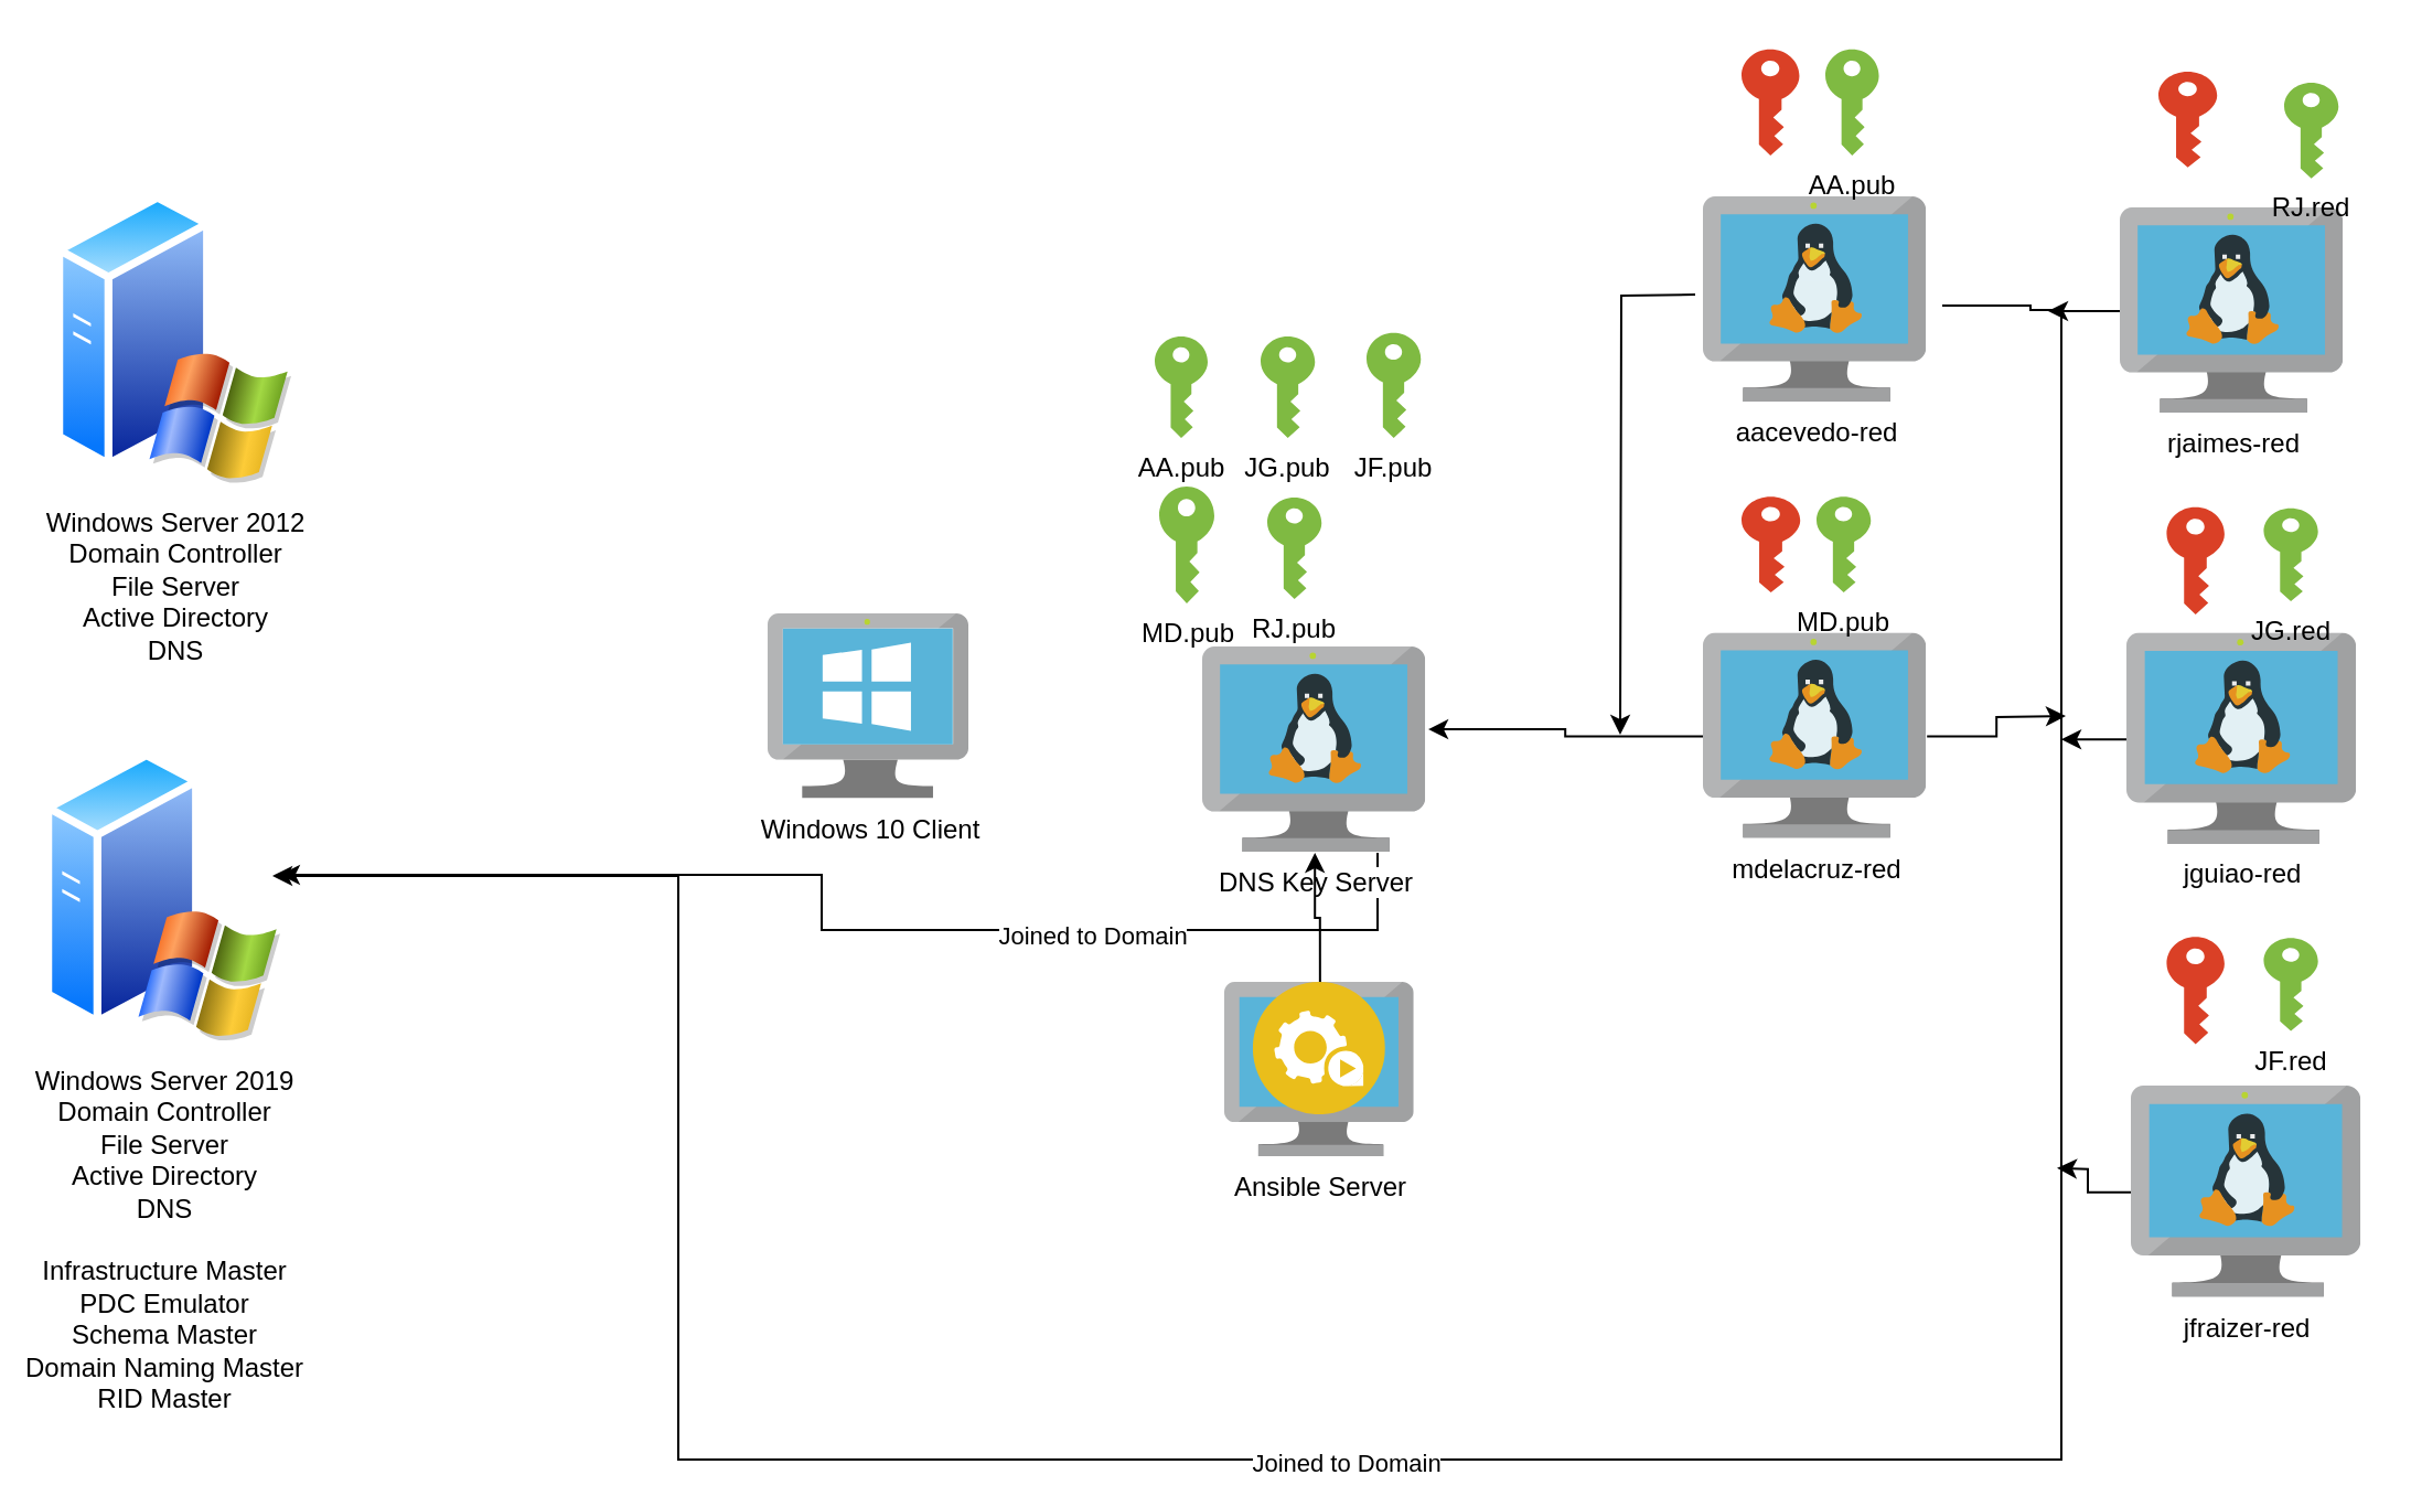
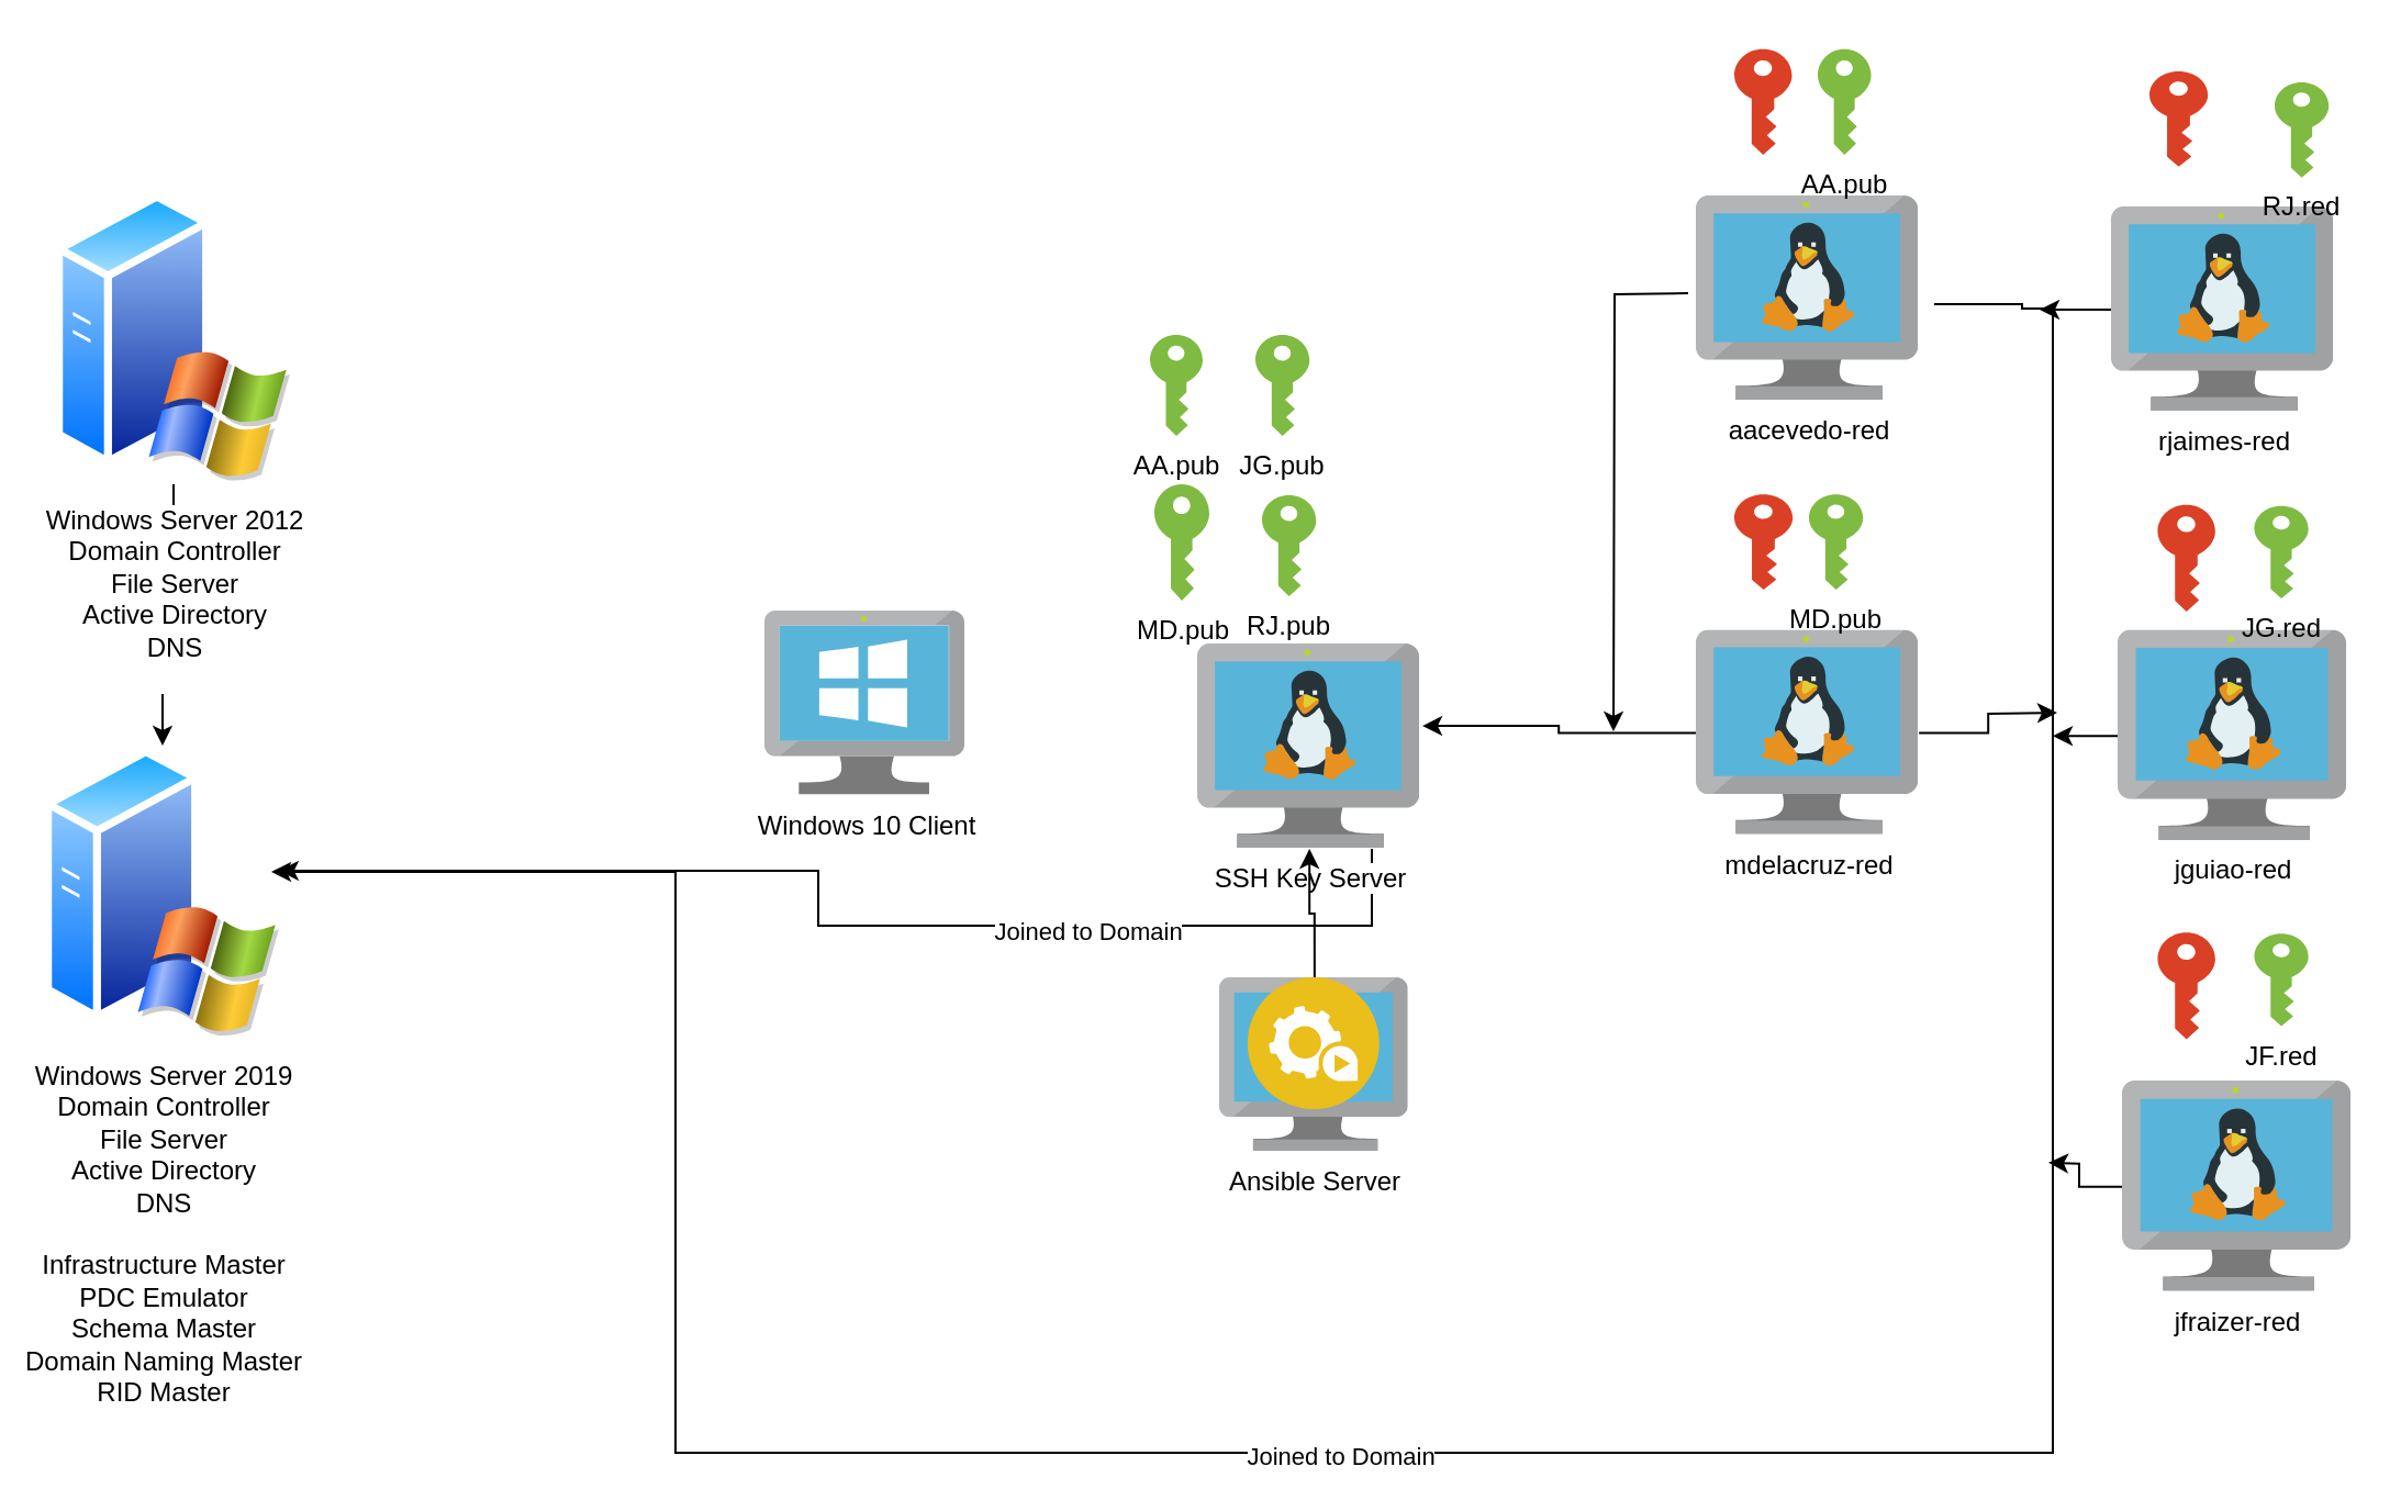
  <mxCell id="0" />
  <mxCell id="1" parent="0" />
+ <mxCell id="2" style="edgeStyle=orthogonalEdgeStyle;rounded=0;orthogonalLoop=1;jettySize=auto;html=1;" edge="1" parent="1" source="3" target="4"><mxGeometry relative="1" as="geometry" /></mxCell>
  <mxCell id="3" value="Windows Server 2012&lt;br&gt;Domain Controller&lt;br&gt;File Server&lt;br&gt;Active Directory&lt;br&gt;DNS&lt;br&gt;&amp;nbsp;" style="image;aspect=fixed;perimeter=ellipsePerimeter;html=1;align=center;shadow=0;dashed=0;spacingTop=3;image=img/lib/active_directory/windows_server_2.svg;" vertex="1" parent="1"><mxGeometry x="25" y="86.25" width="107" height="133.75" as="geometry" /></mxCell>
  <mxCell id="4" value="Windows Server 2019&lt;br&gt;Domain Controller&lt;br&gt;File Server&lt;br&gt;Active Directory&lt;br&gt;DNS&lt;br&gt;&lt;br&gt;Infrastructure Master&lt;br&gt;PDC Emulator&lt;br&gt;Schema Master&lt;br&gt;Domain Naming Master&lt;br&gt;RID Master&lt;br&gt;&amp;nbsp;" style="image;aspect=fixed;perimeter=ellipsePerimeter;html=1;align=center;shadow=0;dashed=0;spacingTop=3;image=img/lib/active_directory/windows_server_2.svg;" vertex="1" parent="1"><mxGeometry x="20" y="339" width="107" height="133.75" as="geometry" /></mxCell>
  <mxCell id="5" value="Windows 10 Client" style="image;sketch=0;aspect=fixed;html=1;points=[];align=center;fontSize=12;image=img/lib/mscae/VirtualMachineWindows.svg;" vertex="1" parent="1"><mxGeometry x="348" y="278" width="91" height="83.72" as="geometry" /></mxCell>
  <mxCell id="6" style="edgeStyle=orthogonalEdgeStyle;rounded=0;orthogonalLoop=1;jettySize=auto;html=1;" edge="1" parent="1" source="8" target="4"><mxGeometry relative="1" as="geometry"><Array as="points"><mxPoint x="624" y="421" /><mxPoint x="372" y="421" /><mxPoint x="372" y="396" /></Array></mxGeometry></mxCell>
  <mxCell id="7" value="Joined to Domain" style="edgeLabel;html=1;align=center;verticalAlign=middle;resizable=0;points=[];" connectable="0" vertex="1" parent="6"><mxGeometry x="-0.407" y="2" relative="1" as="geometry"><mxPoint as="offset" /></mxGeometry></mxCell>
- <mxCell id="8" value="DNS Key Server" style="image;sketch=0;aspect=fixed;html=1;points=[];align=center;fontSize=12;image=img/lib/mscae/VM_Linux.svg;" vertex="1" parent="1"><mxGeometry x="545" y="293" width="101.09" height="93" as="geometry" /></mxCell>
+ <mxCell id="8" value="SSH Key Server" style="image;sketch=0;aspect=fixed;html=1;points=[];align=center;fontSize=12;image=img/lib/mscae/VM_Linux.svg;" vertex="1" parent="1"><mxGeometry x="545" y="293" width="101.09" height="93" as="geometry" /></mxCell>
  <mxCell id="9" style="edgeStyle=orthogonalEdgeStyle;rounded=0;orthogonalLoop=1;jettySize=auto;html=1;entryX=1.009;entryY=0.398;entryDx=0;entryDy=0;entryPerimeter=0;" edge="1" parent="1" source="11" target="8"><mxGeometry relative="1" as="geometry" /></mxCell>
  <mxCell id="10" style="edgeStyle=orthogonalEdgeStyle;rounded=0;orthogonalLoop=1;jettySize=auto;html=1;" edge="1" parent="1" source="11"><mxGeometry relative="1" as="geometry"><mxPoint x="936" y="324" as="targetPoint" /></mxGeometry></mxCell>
  <mxCell id="11" value="mdelacruz-red" style="image;sketch=0;aspect=fixed;html=1;points=[];align=center;fontSize=12;image=img/lib/mscae/VM_Linux.svg;" vertex="1" parent="1"><mxGeometry x="772" y="286.72" width="101.09" height="93" as="geometry" /></mxCell>
  <mxCell id="12" value="MD.pub" style="sketch=0;pointerEvents=1;shadow=0;dashed=0;html=1;strokeColor=none;labelPosition=center;verticalLabelPosition=bottom;verticalAlign=top;outlineConnect=0;align=center;shape=mxgraph.office.security.key_permissions;fillColor=#7FBA42;container=0;" vertex="1" parent="1"><mxGeometry x="525" y="220" width="25" height="53" as="geometry" /></mxCell>
  <mxCell id="13" style="edgeStyle=orthogonalEdgeStyle;rounded=0;orthogonalLoop=1;jettySize=auto;html=1;" edge="1" parent="1"><mxGeometry relative="1" as="geometry"><mxPoint x="734" y="332.5" as="targetPoint" /><mxPoint x="768" y="133" as="sourcePoint" /></mxGeometry></mxCell>
  <mxCell id="14" style="edgeStyle=orthogonalEdgeStyle;rounded=0;orthogonalLoop=1;jettySize=auto;html=1;entryX=0.523;entryY=0.097;entryDx=0;entryDy=0;entryPerimeter=0;" edge="1" parent="1"><mxGeometry relative="1" as="geometry"><mxPoint x="880" y="138" as="sourcePoint" /><mxPoint x="123.001" y="396.474" as="targetPoint" /><Array as="points"><mxPoint x="882" y="138" /><mxPoint x="920" y="138" /><mxPoint x="920" y="140" /><mxPoint x="934" y="140" /><mxPoint x="934" y="661" /><mxPoint x="307" y="661" /><mxPoint x="307" y="397" /></Array></mxGeometry></mxCell>
  <mxCell id="15" value="Joined to Domain" style="edgeLabel;html=1;align=center;verticalAlign=middle;resizable=0;points=[];" connectable="0" vertex="1" parent="14"><mxGeometry x="0.092" y="1" relative="1" as="geometry"><mxPoint as="offset" /></mxGeometry></mxCell>
  <mxCell id="16" value="aacevedo-red" style="image;sketch=0;aspect=fixed;html=1;points=[];align=center;fontSize=12;image=img/lib/mscae/VM_Linux.svg;" vertex="1" parent="1"><mxGeometry x="772" y="89" width="101.09" height="93" as="geometry" /></mxCell>
  <mxCell id="17" value="" style="group" connectable="0" vertex="1" parent="1"><mxGeometry x="789" y="20" width="68" height="50" as="geometry" /></mxCell>
  <mxCell id="18" value="AA.pub" style="sketch=0;pointerEvents=1;shadow=0;dashed=0;html=1;strokeColor=none;labelPosition=center;verticalLabelPosition=bottom;verticalAlign=top;outlineConnect=0;align=center;shape=mxgraph.office.security.key_permissions;fillColor=#7FBA42;container=0;" vertex="1" parent="17"><mxGeometry x="38.004" y="1.82" width="24.286" height="48.182" as="geometry" /></mxCell>
  <mxCell id="19" value="" style="sketch=0;pointerEvents=1;shadow=0;dashed=0;html=1;strokeColor=none;labelPosition=center;verticalLabelPosition=bottom;verticalAlign=top;outlineConnect=0;align=center;shape=mxgraph.office.security.key_permissions;fillColor=#DA4026;" vertex="1" parent="17"><mxGeometry y="1.818" width="26.229" height="48.182" as="geometry" /></mxCell>
  <mxCell id="20" value="" style="group" connectable="0" vertex="1" parent="1"><mxGeometry x="789" y="223" width="69" height="45" as="geometry" /></mxCell>
  <mxCell id="21" value="MD.pub" style="sketch=0;pointerEvents=1;shadow=0;dashed=0;html=1;strokeColor=none;labelPosition=center;verticalLabelPosition=bottom;verticalAlign=top;outlineConnect=0;align=center;shape=mxgraph.office.security.key_permissions;fillColor=#7FBA42;container=0;" vertex="1" parent="20"><mxGeometry x="33.997" y="1.64" width="24.643" height="43.364" as="geometry" /></mxCell>
  <mxCell id="22" value="" style="sketch=0;pointerEvents=1;shadow=0;dashed=0;html=1;strokeColor=none;labelPosition=center;verticalLabelPosition=bottom;verticalAlign=top;outlineConnect=0;align=center;shape=mxgraph.office.security.key_permissions;fillColor=#DA4026;" vertex="1" parent="20"><mxGeometry y="1.636" width="26.614" height="43.364" as="geometry" /></mxCell>
  <mxCell id="23" value="AA.pub" style="sketch=0;pointerEvents=1;shadow=0;dashed=0;html=1;strokeColor=none;labelPosition=center;verticalLabelPosition=bottom;verticalAlign=top;outlineConnect=0;align=center;shape=mxgraph.office.security.key_permissions;fillColor=#7FBA42;container=0;" vertex="1" parent="1"><mxGeometry x="523" y="152" width="24" height="46" as="geometry" /></mxCell>
  <mxCell id="24" style="edgeStyle=orthogonalEdgeStyle;rounded=0;orthogonalLoop=1;jettySize=auto;html=1;" edge="1" parent="1" source="25"><mxGeometry relative="1" as="geometry"><mxPoint x="928" y="140.5" as="targetPoint" /></mxGeometry></mxCell>
  <mxCell id="25" value="rjaimes-red" style="image;sketch=0;aspect=fixed;html=1;points=[];align=center;fontSize=12;image=img/lib/mscae/VM_Linux.svg;" vertex="1" parent="1"><mxGeometry x="961" y="94" width="101.09" height="93" as="geometry" /></mxCell>
  <mxCell id="26" value="" style="sketch=0;pointerEvents=1;shadow=0;dashed=0;html=1;strokeColor=none;labelPosition=center;verticalLabelPosition=bottom;verticalAlign=top;outlineConnect=0;align=center;shape=mxgraph.office.security.key_permissions;fillColor=#DA4026;" vertex="1" parent="1"><mxGeometry x="978" y="31.996" width="26.614" height="43.364" as="geometry" /></mxCell>
  <mxCell id="27" value="RJ.red" style="sketch=0;pointerEvents=1;shadow=0;dashed=0;html=1;strokeColor=none;labelPosition=center;verticalLabelPosition=bottom;verticalAlign=top;outlineConnect=0;align=center;shape=mxgraph.office.security.key_permissions;fillColor=#7FBA42;container=0;" vertex="1" parent="1"><mxGeometry x="1034.997" y="37" width="24.643" height="43.364" as="geometry" /></mxCell>
  <mxCell id="28" value="RJ.pub" style="sketch=0;pointerEvents=1;shadow=0;dashed=0;html=1;strokeColor=none;labelPosition=center;verticalLabelPosition=bottom;verticalAlign=top;outlineConnect=0;align=center;shape=mxgraph.office.security.key_permissions;fillColor=#7FBA42;container=0;" vertex="1" parent="1"><mxGeometry x="574" y="225" width="24.64" height="46" as="geometry" /></mxCell>
  <mxCell id="29" style="edgeStyle=orthogonalEdgeStyle;rounded=0;orthogonalLoop=1;jettySize=auto;html=1;" edge="1" parent="1" source="30"><mxGeometry relative="1" as="geometry"><mxPoint x="934" y="334.6" as="targetPoint" /></mxGeometry></mxCell>
  <mxCell id="30" value="jguiao-red" style="image;sketch=0;aspect=fixed;html=1;points=[];align=center;fontSize=12;image=img/lib/mscae/VM_Linux.svg;" vertex="1" parent="1"><mxGeometry x="964" y="286.72" width="104.09" height="95.76" as="geometry" /></mxCell>
  <mxCell id="31" value="JG.pub" style="sketch=0;pointerEvents=1;shadow=0;dashed=0;html=1;strokeColor=none;labelPosition=center;verticalLabelPosition=bottom;verticalAlign=top;outlineConnect=0;align=center;shape=mxgraph.office.security.key_permissions;fillColor=#7FBA42;container=0;" vertex="1" parent="1"><mxGeometry x="571" y="152" width="24.64" height="46" as="geometry" /></mxCell>
  <mxCell id="32" style="edgeStyle=orthogonalEdgeStyle;rounded=0;orthogonalLoop=1;jettySize=auto;html=1;" edge="1" parent="1" source="33"><mxGeometry relative="1" as="geometry"><mxPoint x="932" y="528.88" as="targetPoint" /></mxGeometry></mxCell>
  <mxCell id="33" value="jfraizer-red" style="image;sketch=0;aspect=fixed;html=1;points=[];align=center;fontSize=12;image=img/lib/mscae/VM_Linux.svg;" vertex="1" parent="1"><mxGeometry x="966" y="492" width="104.09" height="95.76" as="geometry" /></mxCell>
  <mxCell id="34" value="" style="group" connectable="0" vertex="1" parent="1"><mxGeometry x="981.72" y="424.16" width="68.64" height="48.59" as="geometry" /></mxCell>
  <mxCell id="35" value="JF.red" style="sketch=0;pointerEvents=1;shadow=0;dashed=0;html=1;strokeColor=none;labelPosition=center;verticalLabelPosition=bottom;verticalAlign=top;outlineConnect=0;align=center;shape=mxgraph.office.security.key_permissions;fillColor=#7FBA42;container=0;" vertex="1" parent="34"><mxGeometry x="44" y="0.41" width="24.64" height="42.18" as="geometry" /></mxCell>
  <mxCell id="36" value="" style="sketch=0;pointerEvents=1;shadow=0;dashed=0;html=1;strokeColor=none;labelPosition=center;verticalLabelPosition=bottom;verticalAlign=top;outlineConnect=0;align=center;shape=mxgraph.office.security.key_permissions;fillColor=#DA4026;" vertex="1" parent="34"><mxGeometry width="26.23" height="48.59" as="geometry" /></mxCell>
  <mxCell id="37" value="" style="group" connectable="0" vertex="1" parent="1"><mxGeometry x="981.72" y="229.41" width="68.64" height="48.59" as="geometry" /></mxCell>
  <mxCell id="38" value="JG.red" style="sketch=0;pointerEvents=1;shadow=0;dashed=0;html=1;strokeColor=none;labelPosition=center;verticalLabelPosition=bottom;verticalAlign=top;outlineConnect=0;align=center;shape=mxgraph.office.security.key_permissions;fillColor=#7FBA42;container=0;" vertex="1" parent="37"><mxGeometry x="44" y="0.41" width="24.64" height="42.18" as="geometry" /></mxCell>
  <mxCell id="39" value="" style="sketch=0;pointerEvents=1;shadow=0;dashed=0;html=1;strokeColor=none;labelPosition=center;verticalLabelPosition=bottom;verticalAlign=top;outlineConnect=0;align=center;shape=mxgraph.office.security.key_permissions;fillColor=#DA4026;" vertex="1" parent="37"><mxGeometry width="26.23" height="48.59" as="geometry" /></mxCell>
- <mxCell id="40" value="JF.pub" style="sketch=0;pointerEvents=1;shadow=0;dashed=0;html=1;strokeColor=none;labelPosition=center;verticalLabelPosition=bottom;verticalAlign=top;outlineConnect=0;align=center;shape=mxgraph.office.security.key_permissions;fillColor=#7FBA42;container=0;" vertex="1" parent="1"><mxGeometry x="619" y="150.41" width="24.64" height="47.59" as="geometry" /></mxCell>
  <mxCell id="41" value="Ansible Server" style="image;sketch=0;aspect=fixed;html=1;points=[];align=center;fontSize=12;image=img/lib/mscae/VM_Linux.svg;" vertex="1" parent="1"><mxGeometry x="555" y="445" width="85.87" height="79" as="geometry" /></mxCell>
  <mxCell id="42" style="edgeStyle=orthogonalEdgeStyle;rounded=0;orthogonalLoop=1;jettySize=auto;html=1;" edge="1" parent="1" source="43" target="8"><mxGeometry relative="1" as="geometry" /></mxCell>
  <mxCell id="43" value="" style="image;aspect=fixed;perimeter=ellipsePerimeter;html=1;align=center;shadow=0;dashed=0;fontColor=#4277BB;labelBackgroundColor=default;fontSize=12;spacingTop=3;image=img/lib/ibm/applications/automation_tools.svg;" vertex="1" parent="1"><mxGeometry x="567.93" y="445" width="60" height="60" as="geometry" /></mxCell>
